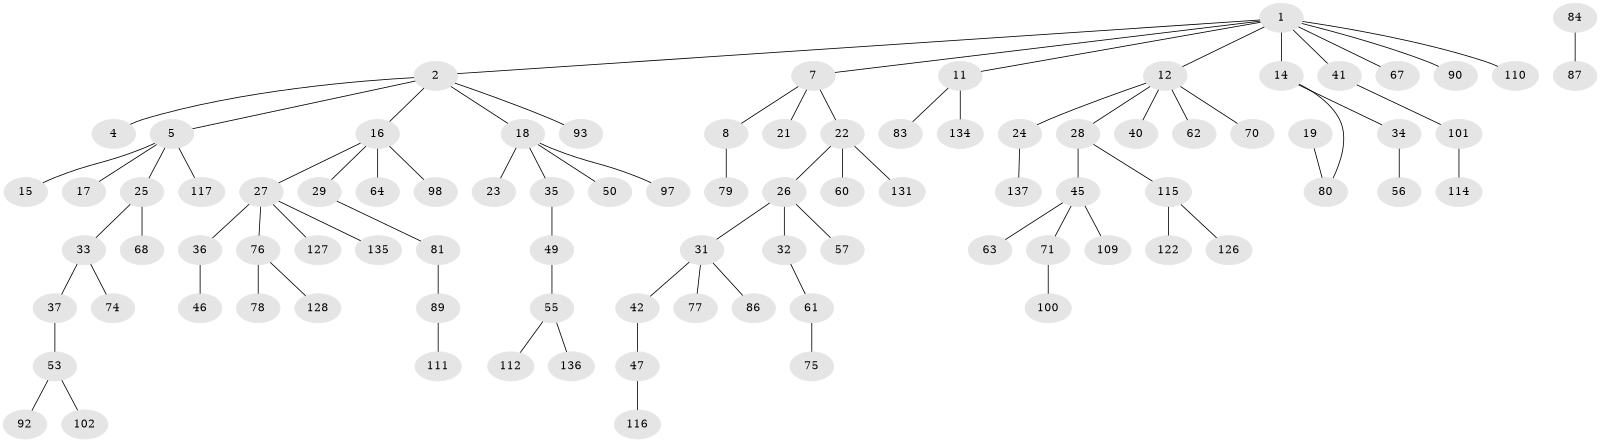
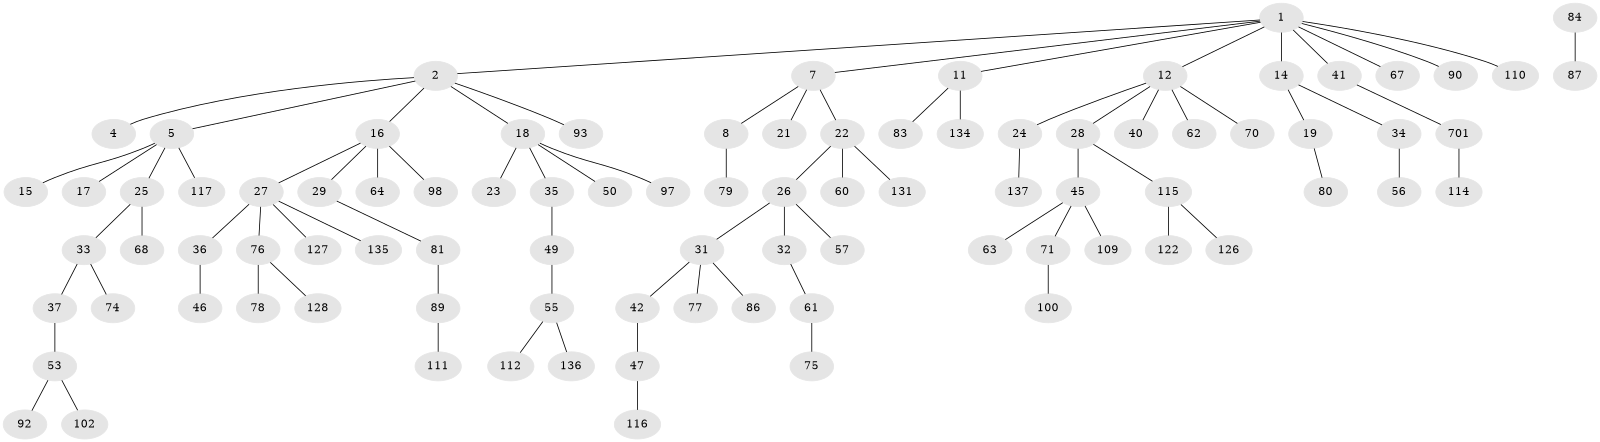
  graph {
    node [color=gray90 style=filled]
    1 [super="+9"]
    2 [super="+3"]
    7
    11 [super="+99"]
    12 [super="+13"]
    14
    41 [super="+125"]
    67
    90
    110
    4
    5 [super="+6"]
    16 [super="+58"]
    18 [super="+20"]
    n15 [label=93]
    8 [super="+10"]
    21
    22 [super="+94"]
    83
    134
    24 [super="+132"]
    28 [super="+133"]
    40 [super="+104"]
    62 [super="+72"]
    70
    19 [super="+30"]
    34 [super="+48"]
-   101
+   101 [label=701]
    15 [super="+88"]
    17 [super="+113"]
    25 [super="+38"]
    117
    27 [super="+54"]
    29 [super="+39"]
    64
    98
    23 [super="+43"]
    35 [super="+44"]
    50
    97
    33 [super="+129"]
    68 [super="+69"]
    79
    26 [super="+52"]
    60
    131
    137
    45 [super="+51"]
    115 [super="+124"]
    80
    56 [super="+108"]
    36 [super="+119"]
    76
    127
    135
    81 [super="+85"]
    49
    84 [super="+105"]
    87
    31 [super="+65"]
    32 [super="+96"]
    57 [super="+93"]
    55 [super="+106"]
    37
    74 [super="+82"]
    42
    77 [super="+103"]
    86
    61 [super="+121"]
    46 [super="+66"]
    78 [super="+120"]
    128 [super="+130"]
    63
    71 [super="+95"]
    109
    122
    126
    89 [super="+123"]
    47 [super="+73"]
    75
    53 [super="+59"]
    92
    102
    114
    116 [super="+138"]
    100 [super="+107"]
    112 [super="+118"]
    136
    111
    1 -- 2
    1 -- 7
    1 -- 11
    1 -- 12
    1 -- 14
    1 -- 41
    1 -- 67
    1 -- 90
    1 -- 110
    2 -- 4
    2 -- 5
    2 -- 16
    2 -- 18
    2 -- n15
    7 -- 8
    7 -- 21
    7 -- 22
    11 -- 83
    11 -- 134
    12 -- 24
    12 -- 28
    12 -- 40
    12 -- 62
    12 -- 70
-   14 -- 80
+   14 -- 19
    14 -- 34
    41 -- 101
    5 -- 15
    5 -- 17
    5 -- 25
    5 -- 117
    16 -- 27
    16 -- 29
    16 -- 64
    16 -- 98
    18 -- 23
    18 -- 35
    18 -- 50
    18 -- 97
    8 -- 79
    22 -- 26
    22 -- 60
    22 -- 131
    24 -- 137
    28 -- 45
    28 -- 115
    19 -- 80
    34 -- 56
    101 -- 114
    25 -- 33
    25 -- 68
    27 -- 36
    27 -- 76
    27 -- 127
    27 -- 135
    29 -- 81
    35 -- 49
    33 -- 37
    33 -- 74
    26 -- 31
    26 -- 32
    26 -- 57
    45 -- 63
    45 -- 71
    45 -- 109
    115 -- 122
    115 -- 126
    36 -- 46
    76 -- 78
    76 -- 128
    81 -- 89
    49 -- 55
    84 -- 87
    31 -- 42
    31 -- 77
    31 -- 86
    32 -- 61
    55 -- 112
    55 -- 136
    37 -- 53
    42 -- 47
    61 -- 75
    71 -- 100
    89 -- 111
    47 -- 116
    53 -- 92
    53 -- 102
  }
